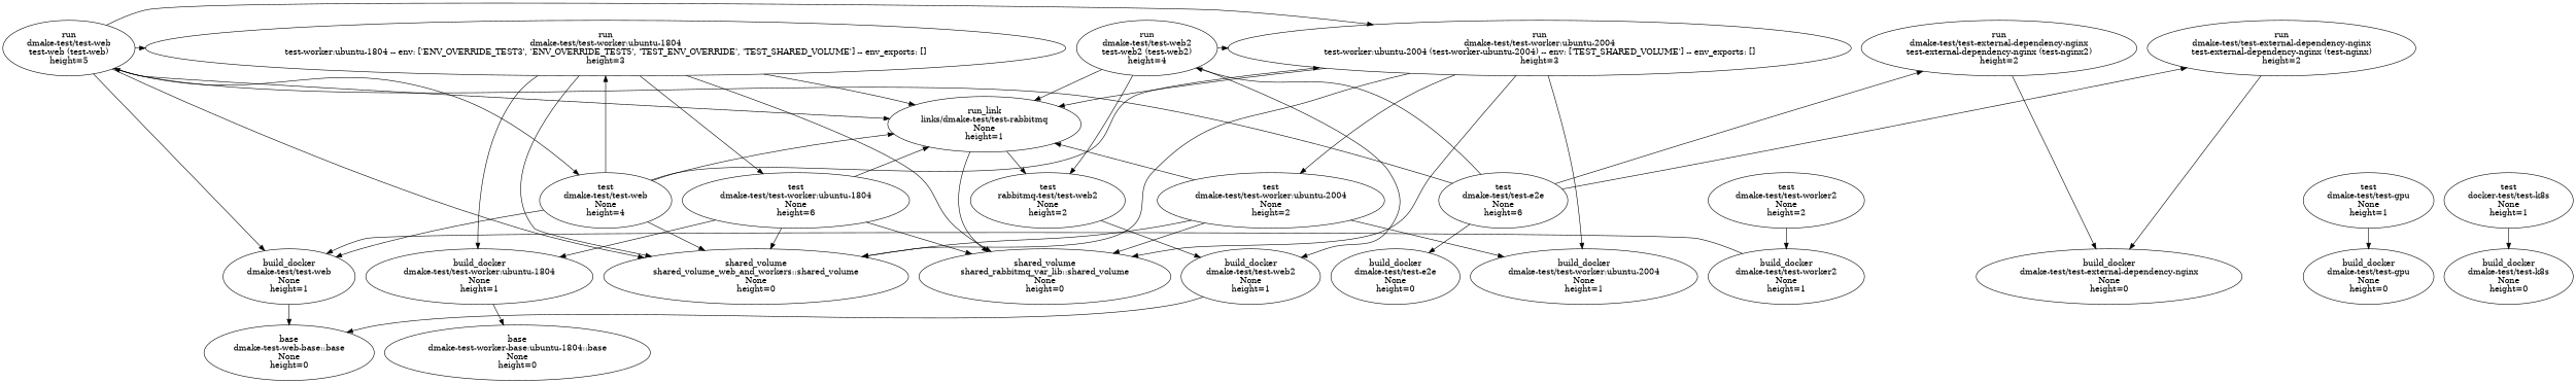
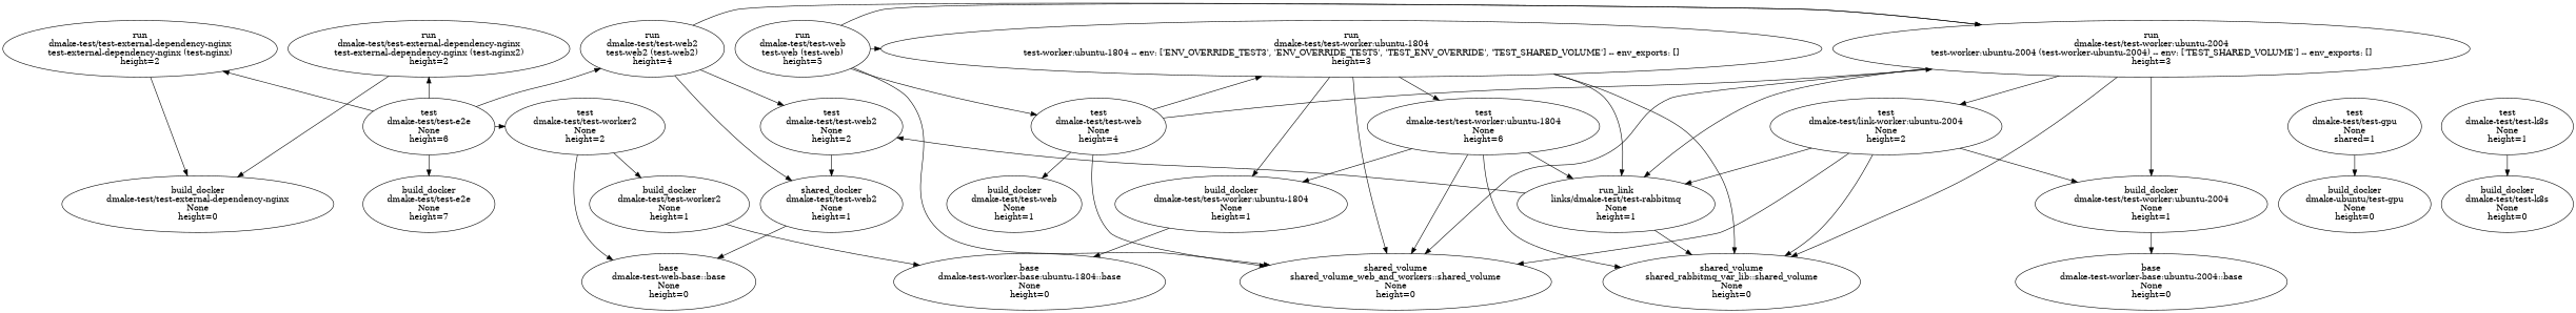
  digraph {
    n1 [label="base\ndmake-test-web-base::base\nNone\nheight=0"]
    n2 [label="base\ndmake-test-worker-base:ubuntu-1804::base\nNone\nheight=0"]
+   n3 [label="base\ndmake-test-worker-base:ubuntu-2004::base\nNone\nheight=0"]
    n4 [label="build_docker\ndmake-test/test-web\nNone\nheight=1"]
-   n5 [label="build_docker\ndmake-test/test-web2\nNone\nheight=1"]
+   n5 [label="shared_docker\ndmake-test/test-web2\nNone\nheight=1"]
    n6 [label="build_docker\ndmake-test/test-worker2\nNone\nheight=1"]
    n7 [label="build_docker\ndmake-test/test-worker:ubuntu-1804\nNone\nheight=1"]
    n8 [label="build_docker\ndmake-test/test-worker:ubuntu-2004\nNone\nheight=1"]
-   n9 [label="build_docker\ndmake-test/test-e2e\nNone\nheight=0"]
+   n9 [label="build_docker\ndmake-test/test-e2e\nNone\nheight=7"]
    n10 [label="build_docker\ndmake-test/test-external-dependency-nginx\nNone\nheight=0"]
-   n11 [label="build_docker\ndmake-test/test-gpu\nNone\nheight=0"]
+   n11 [label="build_docker\ndmake-ubuntu/test-gpu\nNone\nheight=0"]
    n12 [label="build_docker\ndmake-test/test-k8s\nNone\nheight=0"]
    n13 [label="run\ndmake-test/test-external-dependency-nginx\ntest-external-dependency-nginx (test-nginx)\nheight=2"]
    n14 [label="run\ndmake-test/test-external-dependency-nginx\ntest-external-dependency-nginx (test-nginx2)\nheight=2"]
    n15 [label="run\ndmake-test/test-web\ntest-web (test-web)\nheight=5"]
    n16 [label="run\ndmake-test/test-worker:ubuntu-1804\ntest-worker:ubuntu-1804 -- env: ['ENV_OVERRIDE_TEST3', 'ENV_OVERRIDE_TEST5', 'TEST_ENV_OVERRIDE', 'TEST_SHARED_VOLUME'] -- env_exports: []\nheight=3"]
    n17 [label="run\ndmake-test/test-worker:ubuntu-2004\ntest-worker:ubuntu-2004 (test-worker-ubuntu-2004) -- env: ['TEST_SHARED_VOLUME'] -- env_exports: []\nheight=3"]
    n18 [label="run\ndmake-test/test-web2\ntest-web2 (test-web2)\nheight=4"]
    n19 [label="run_link\nlinks/dmake-test/test-rabbitmq\nNone\nheight=1"]
    n20 [label="shared_volume\nshared_volume_web_and_workers::shared_volume\nNone\nheight=0"]
    n21 [label="shared_volume\nshared_rabbitmq_var_lib::shared_volume\nNone\nheight=0"]
    n22 [label="test\ndmake-test/test-web\nNone\nheight=4"]
-   n23 [label="test\nrabbitmq-test/test-web2\nNone\nheight=2"]
+   n23 [label="test\ndmake-test/test-web2\nNone\nheight=2"]
    n24 [label="test\ndmake-test/test-worker:ubuntu-1804\nNone\nheight=6"]
-   n25 [label="test\ndmake-test/test-worker:ubuntu-2004\nNone\nheight=2"]
+   n25 [label="test\ndmake-test/link-worker:ubuntu-2004\nNone\nheight=2"]
    n26 [label="test\ndmake-test/test-e2e\nNone\nheight=6"]
-   n27 [label="test\ndmake-test/test-gpu\nNone\nheight=1"]
-   n28 [label="test\ndocker-test/test-k8s\nNone\nheight=1"]
+   n27 [label="test\ndmake-test/test-gpu\nNone\nshared=1"]
+   n28 [label="test\ndmake-test/test-k8s\nNone\nheight=1"]
    n29 [label="test\ndmake-test/test-worker2\nNone\nheight=2"]
    subgraph sub_1 {
      rank=same
      n1
      n2
+     n3
    }
    subgraph sub_2 {
      rank=same
      n4
      n5
      n6
      n7
      n8
      n9
      n10
      n11
      n12
    }
    subgraph sub_3 {
      rank=same
      n13
      n14
      n15
      n16
      n17
      n18
    }
    subgraph sub_4 {
      rank=same
      n19
    }
    subgraph sub_5 {
      rank=same
      n20
      n21
    }
    subgraph sub_6 {
      rank=same
      n22
      n23
      n24
      n25
      n26
      n27
      n28
      n29
    }
-   n4 -> n1
+   n29 -> n1
    n5 -> n1
-   n6 -> n4
+   n6 -> n2
    n7 -> n2
+   n8 -> n3
    n13 -> n10
    n14 -> n10
-   n15 -> n4
    n15 -> n16
    n15 -> n17
-   n15 -> n19
    n15 -> n20
    n15 -> n22
    n16 -> n7
    n16 -> n19
    n16 -> n20
    n16 -> n21
    n16 -> n24
    n17 -> n8
    n17 -> n19
    n17 -> n20
    n17 -> n21
    n17 -> n25
    n18 -> n5
    n18 -> n17
-   n18 -> n19
    n18 -> n23
    n19 -> n21
    n19 -> n23
    n22 -> n4
    n22 -> n16
    n22 -> n17
-   n22 -> n19
    n22 -> n20
    n23 -> n5
    n24 -> n7
    n24 -> n19
    n24 -> n20
    n24 -> n21
    n25 -> n8
    n25 -> n19
    n25 -> n20
    n25 -> n21
    n26 -> n9
    n26 -> n13
    n26 -> n14
-   n26 -> n15
+   n26 -> n29
    n26 -> n18
    n27 -> n11
    n28 -> n12
    n29 -> n6
  }
